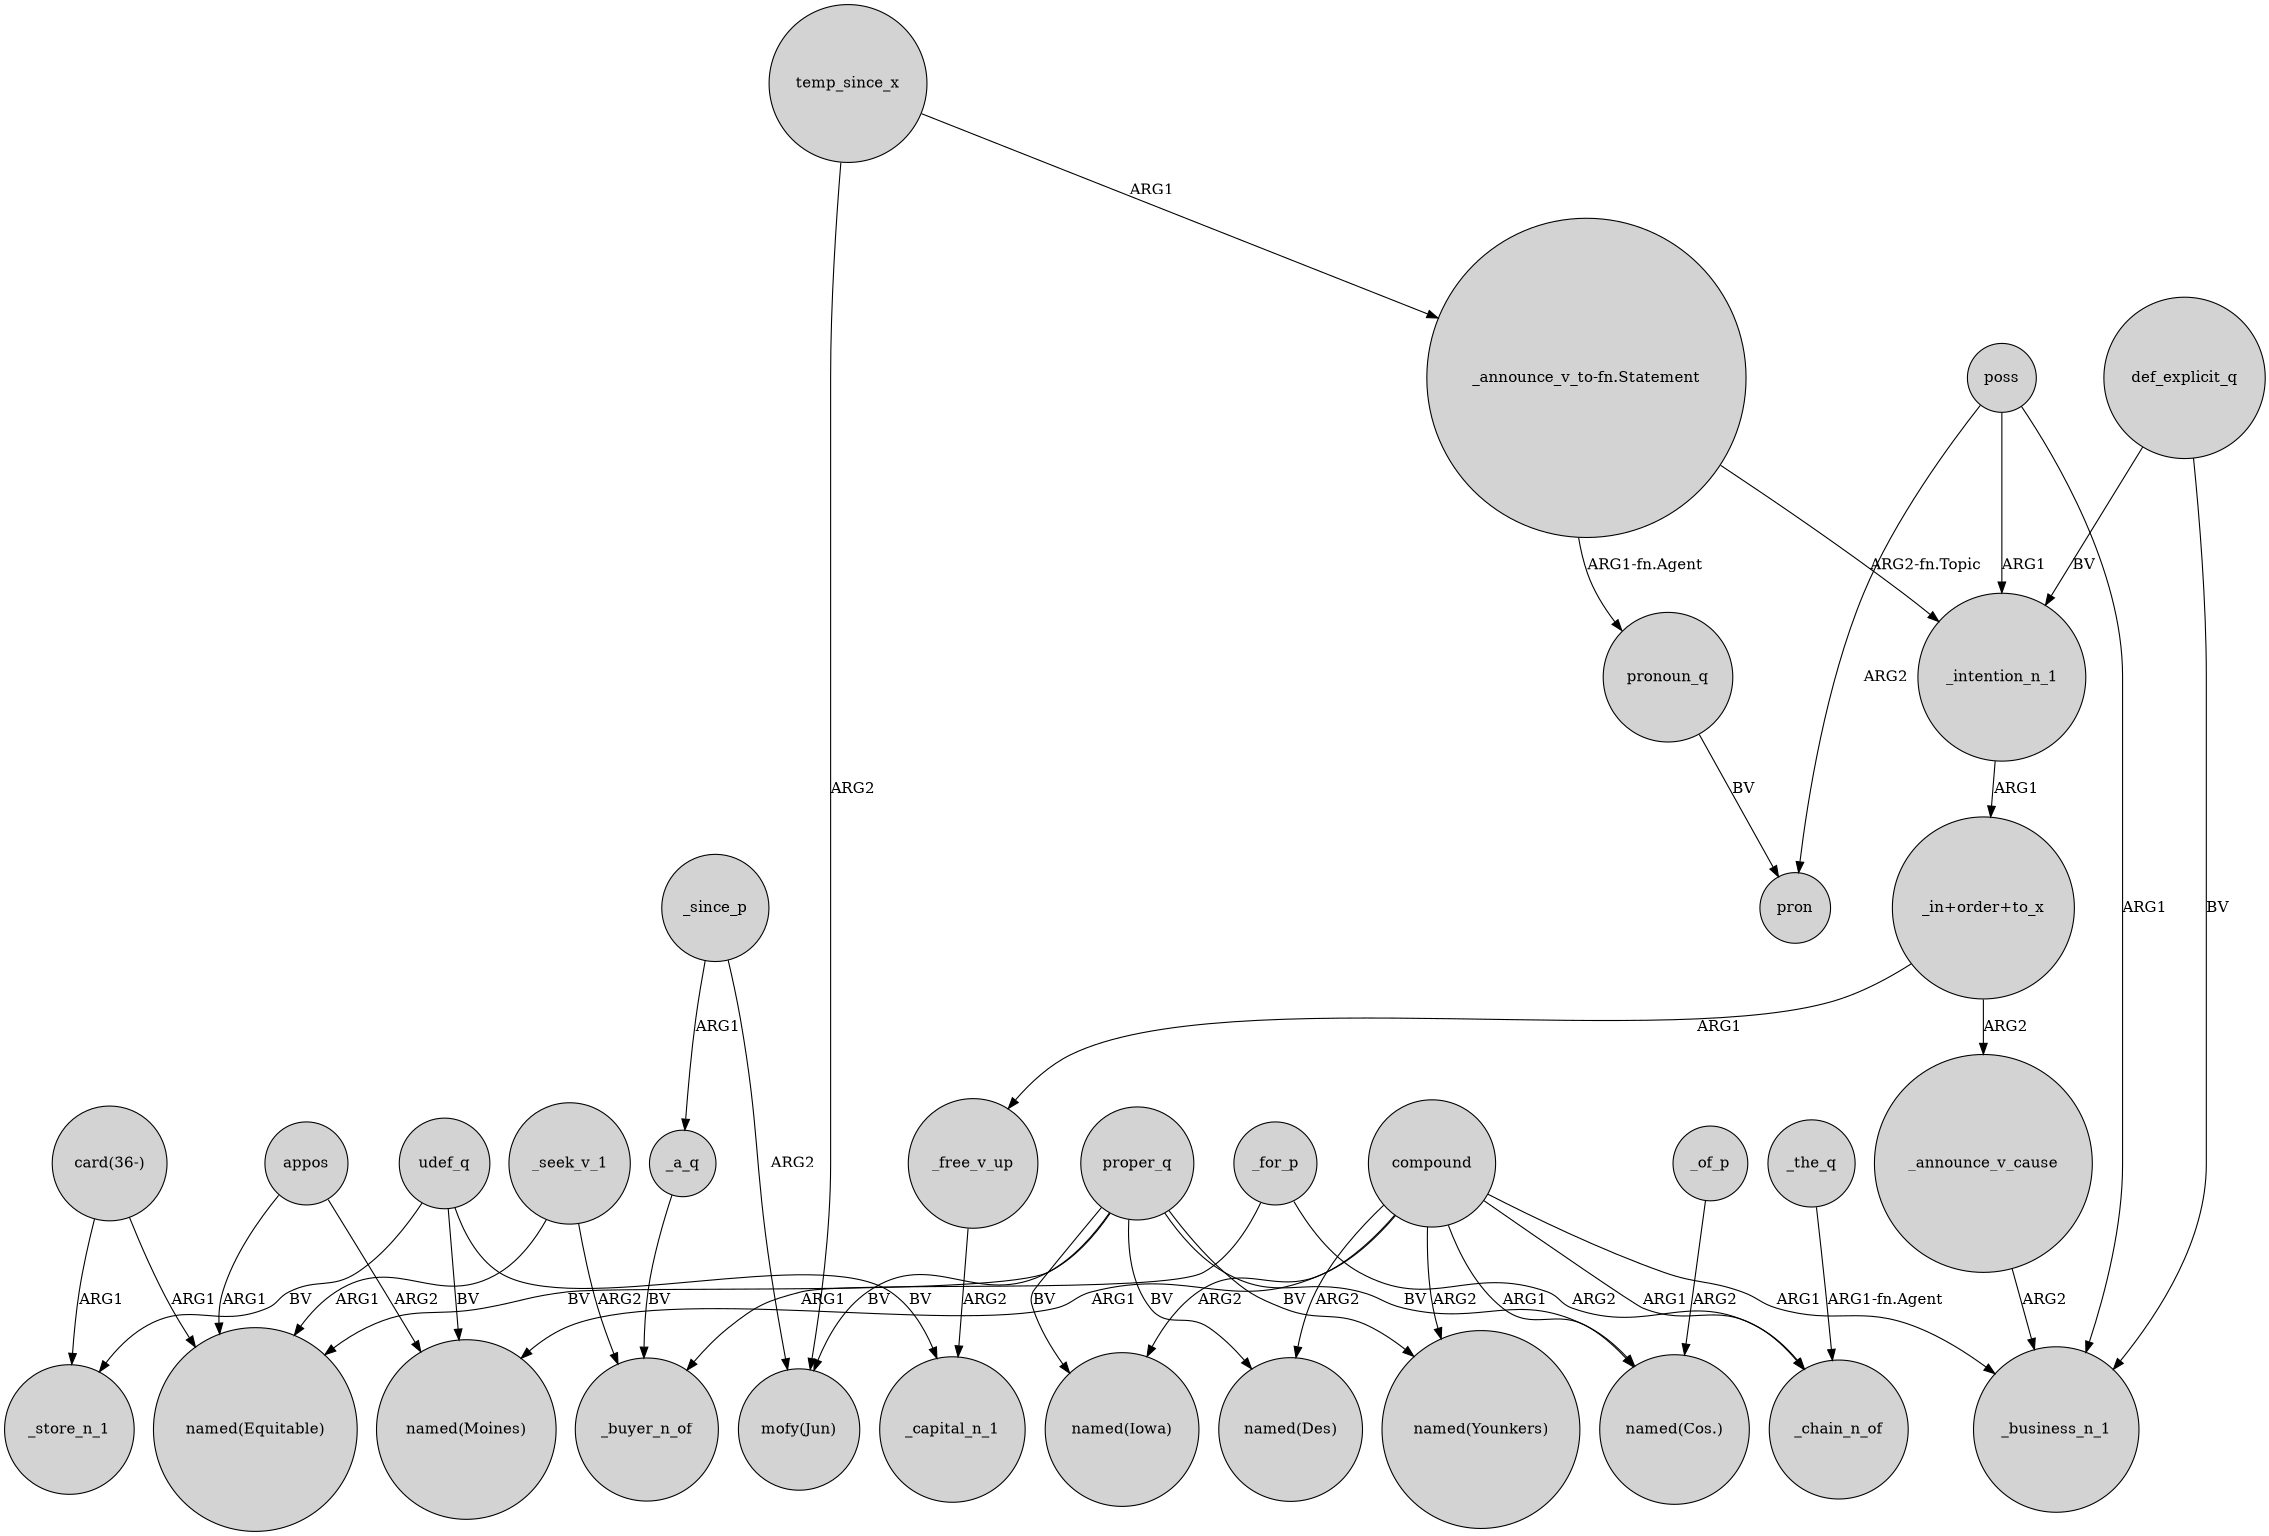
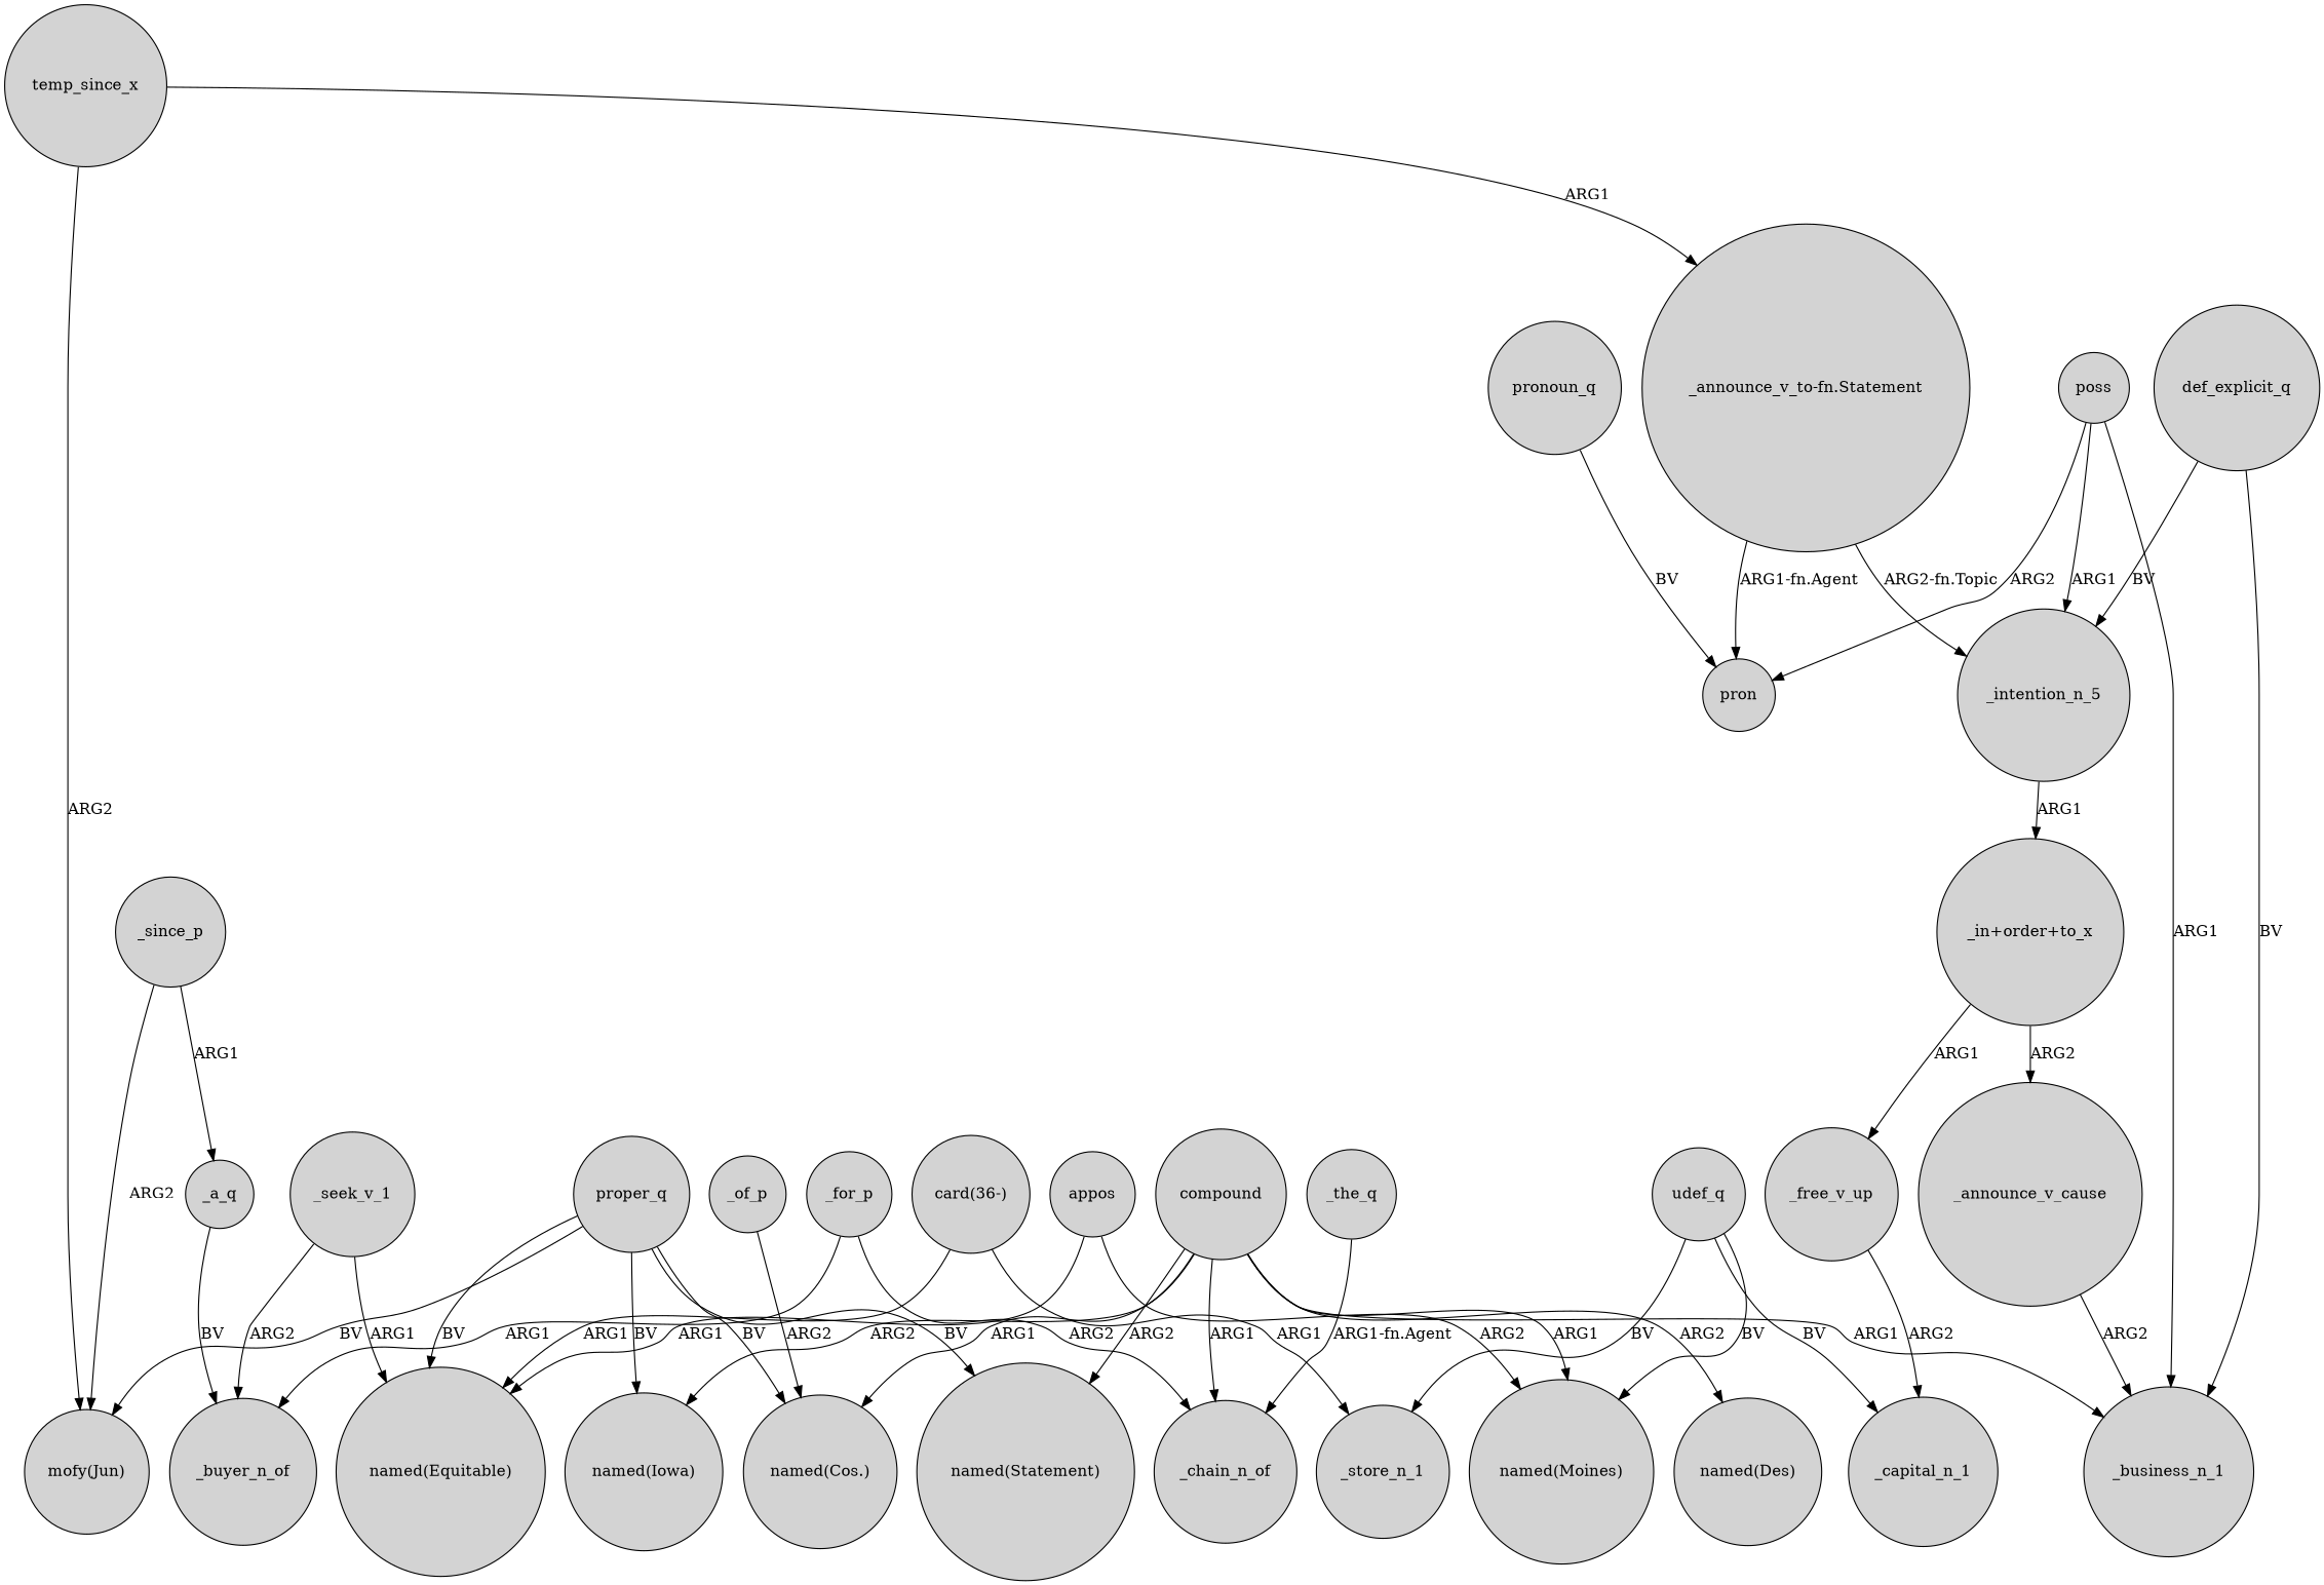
  digraph {
    node [shape=circle style=filled]
    compound
    "named(Moines)"
    "named(Des)"
    _business_n_1
    "named(Iowa)"
    _chain_n_of
    "named(Cos.)"
-   "named(Younkers)"
+   "named(Younkers)" [label="named(Statement)"]
    "_announce_v_to-fn.Statement"
    pron
-   _intention_n_1
+   _intention_n_1 [label=_intention_n_5]
    "_in+order+to_x"
    n13 [label=_announce_v_cause]
    _free_v_up
    _capital_n_1
    n16 [label=temp_since_x]
    "mofy(Jun)"
    poss
    appos
    "named(Equitable)"
    _seek_v_1
    _buyer_n_of
    udef_q
    _store_n_1
    _of_p
    proper_q
    _a_q
    pronoun_q
    _since_p
    _the_q
    def_explicit_q
    "card(36-)"
    _for_p
    compound -> "named(Moines)" [label=ARG1]
    compound -> "named(Des)" [label=ARG2]
    compound -> _business_n_1 [label=ARG1]
    compound -> "named(Iowa)" [label=ARG2]
    compound -> _chain_n_of [label=ARG1]
    compound -> "named(Cos.)" [label=ARG1]
    compound -> "named(Younkers)" [label=ARG2]
-   "_announce_v_to-fn.Statement" -> pronoun_q [label="ARG1-fn.Agent"]
+   "_announce_v_to-fn.Statement" -> pron [label="ARG1-fn.Agent"]
    "_announce_v_to-fn.Statement" -> _intention_n_1 [label="ARG2-fn.Topic"]
    _intention_n_1 -> "_in+order+to_x" [label=ARG1]
    "_in+order+to_x" -> n13 [label=ARG2]
    "_in+order+to_x" -> _free_v_up [label=ARG1]
    n13 -> _business_n_1 [label=ARG2]
    _free_v_up -> _capital_n_1 [label=ARG2]
    n16 -> "_announce_v_to-fn.Statement" [label=ARG1]
    n16 -> "mofy(Jun)" [label=ARG2]
    poss -> _business_n_1 [label=ARG1]
    poss -> pron [label=ARG2]
    poss -> _intention_n_1 [label=ARG1]
    appos -> "named(Moines)" [label=ARG2]
    appos -> "named(Equitable)" [label=ARG1]
    _seek_v_1 -> "named(Equitable)" [label=ARG1]
    _seek_v_1 -> _buyer_n_of [label=ARG2]
    udef_q -> "named(Moines)" [label=BV]
    udef_q -> _capital_n_1 [label=BV]
    udef_q -> _store_n_1 [label=BV]
    _of_p -> "named(Cos.)" [label=ARG2]
-   proper_q -> "named(Des)" [label=BV]
    proper_q -> "named(Iowa)" [label=BV]
    proper_q -> "named(Cos.)" [label=BV]
    proper_q -> "named(Younkers)" [label=BV]
    proper_q -> "mofy(Jun)" [label=BV]
    proper_q -> "named(Equitable)" [label=BV]
    _a_q -> _buyer_n_of [label=BV]
    pronoun_q -> pron [label=BV]
    _since_p -> "mofy(Jun)" [label=ARG2]
    _since_p -> _a_q [label=ARG1]
    _the_q -> _chain_n_of [label="ARG1-fn.Agent"]
    def_explicit_q -> _business_n_1 [label=BV]
    def_explicit_q -> _intention_n_1 [label=BV]
    "card(36-)" -> "named(Equitable)" [label=ARG1]
    "card(36-)" -> _store_n_1 [label=ARG1]
    _for_p -> _chain_n_of [label=ARG2]
    _for_p -> _buyer_n_of [label=ARG1]
  }
